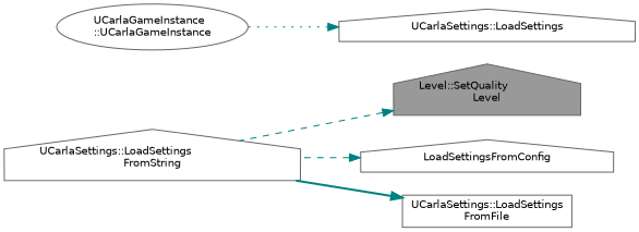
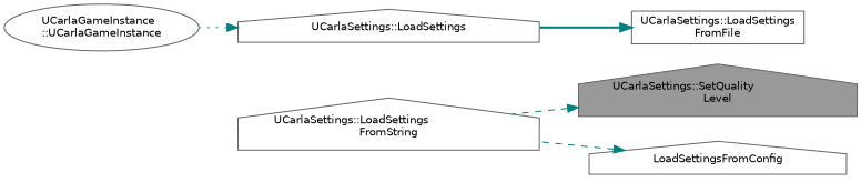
  digraph {
    fontname="DejaVu Sans"
    rankdir=RL
    node [color=grey40 fillcolor=white fontname="DejaVu Sans" fontsize=10 shape=house style=filled]
    edge [color=teal dir=back fontname="DejaVu Sans" fontsize=10 labelfontname=Helvetica labelfontsize=10 style=dashed]
-   n1 [color=gray40 fillcolor=grey60 fontcolor=black height=0.2 label="Level::SetQuality\lLevel" width=0.4]
+   n1 [color=gray40 fillcolor=grey60 fontcolor=black height=0.2 label="UCarlaSettings::SetQuality\lLevel" width=0.4]
    n2 [height=0.2 label="UCarlaSettings::LoadSettings\lFromString" width=0.4]
    n3 [height=0.2 label=LoadSettingsFromConfig width=0.4]
    n4 [height=0.2 label="UCarlaSettings::LoadSettings\lFromFile" shape=box width=0.4]
    n5 [height=0.2 label="UCarlaSettings::LoadSettings" width=0.4]
    n6 [height=0.2 label="UCarlaGameInstance\l::UCarlaGameInstance" shape=ellipse width=0.4]
    n1 -> n2
    n3 -> n2
-   n4 -> n2 [style=bold]
+   n4 -> n5 [style=bold]
    n5 -> n6 [style=dotted]
  }
